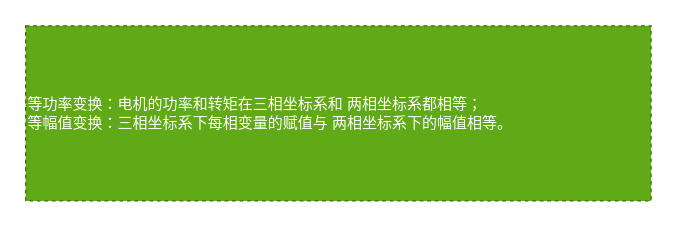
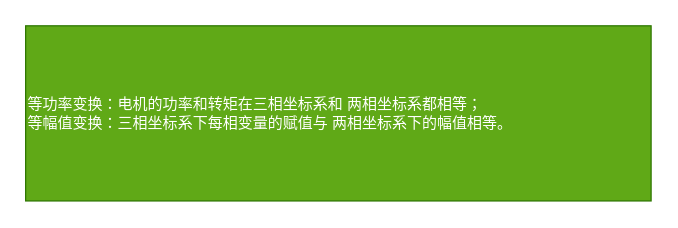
  <mxCell id="0" />
  <mxCell id="1" parent="0" />
- <mxCell id="2" value="等功率变换：电机的功率和转矩在三相坐标系和 两相坐标系都相等；&lt;br&gt;等幅值变换：三相坐标系下每相变量的赋值与 两相坐标系下的幅值相等。" style="rounded=0;whiteSpace=wrap;html=1;fillColor=#60a917;fontColor=#ffffff;strokeColor=#2D7600;align=left;dashed=1;" vertex="1" parent="1"><mxGeometry x="20" y="20" width="500" height="140" as="geometry" /></mxCell>
+ <mxCell id="2" value="等功率变换：电机的功率和转矩在三相坐标系和 两相坐标系都相等；&lt;br&gt;等幅值变换：三相坐标系下每相变量的赋值与 两相坐标系下的幅值相等。" style="rounded=0;whiteSpace=wrap;html=1;fillColor=#60a917;fontColor=#ffffff;strokeColor=#2D7600;align=left;" vertex="1" parent="1"><mxGeometry x="20" y="20" width="500" height="140" as="geometry" /></mxCell>
